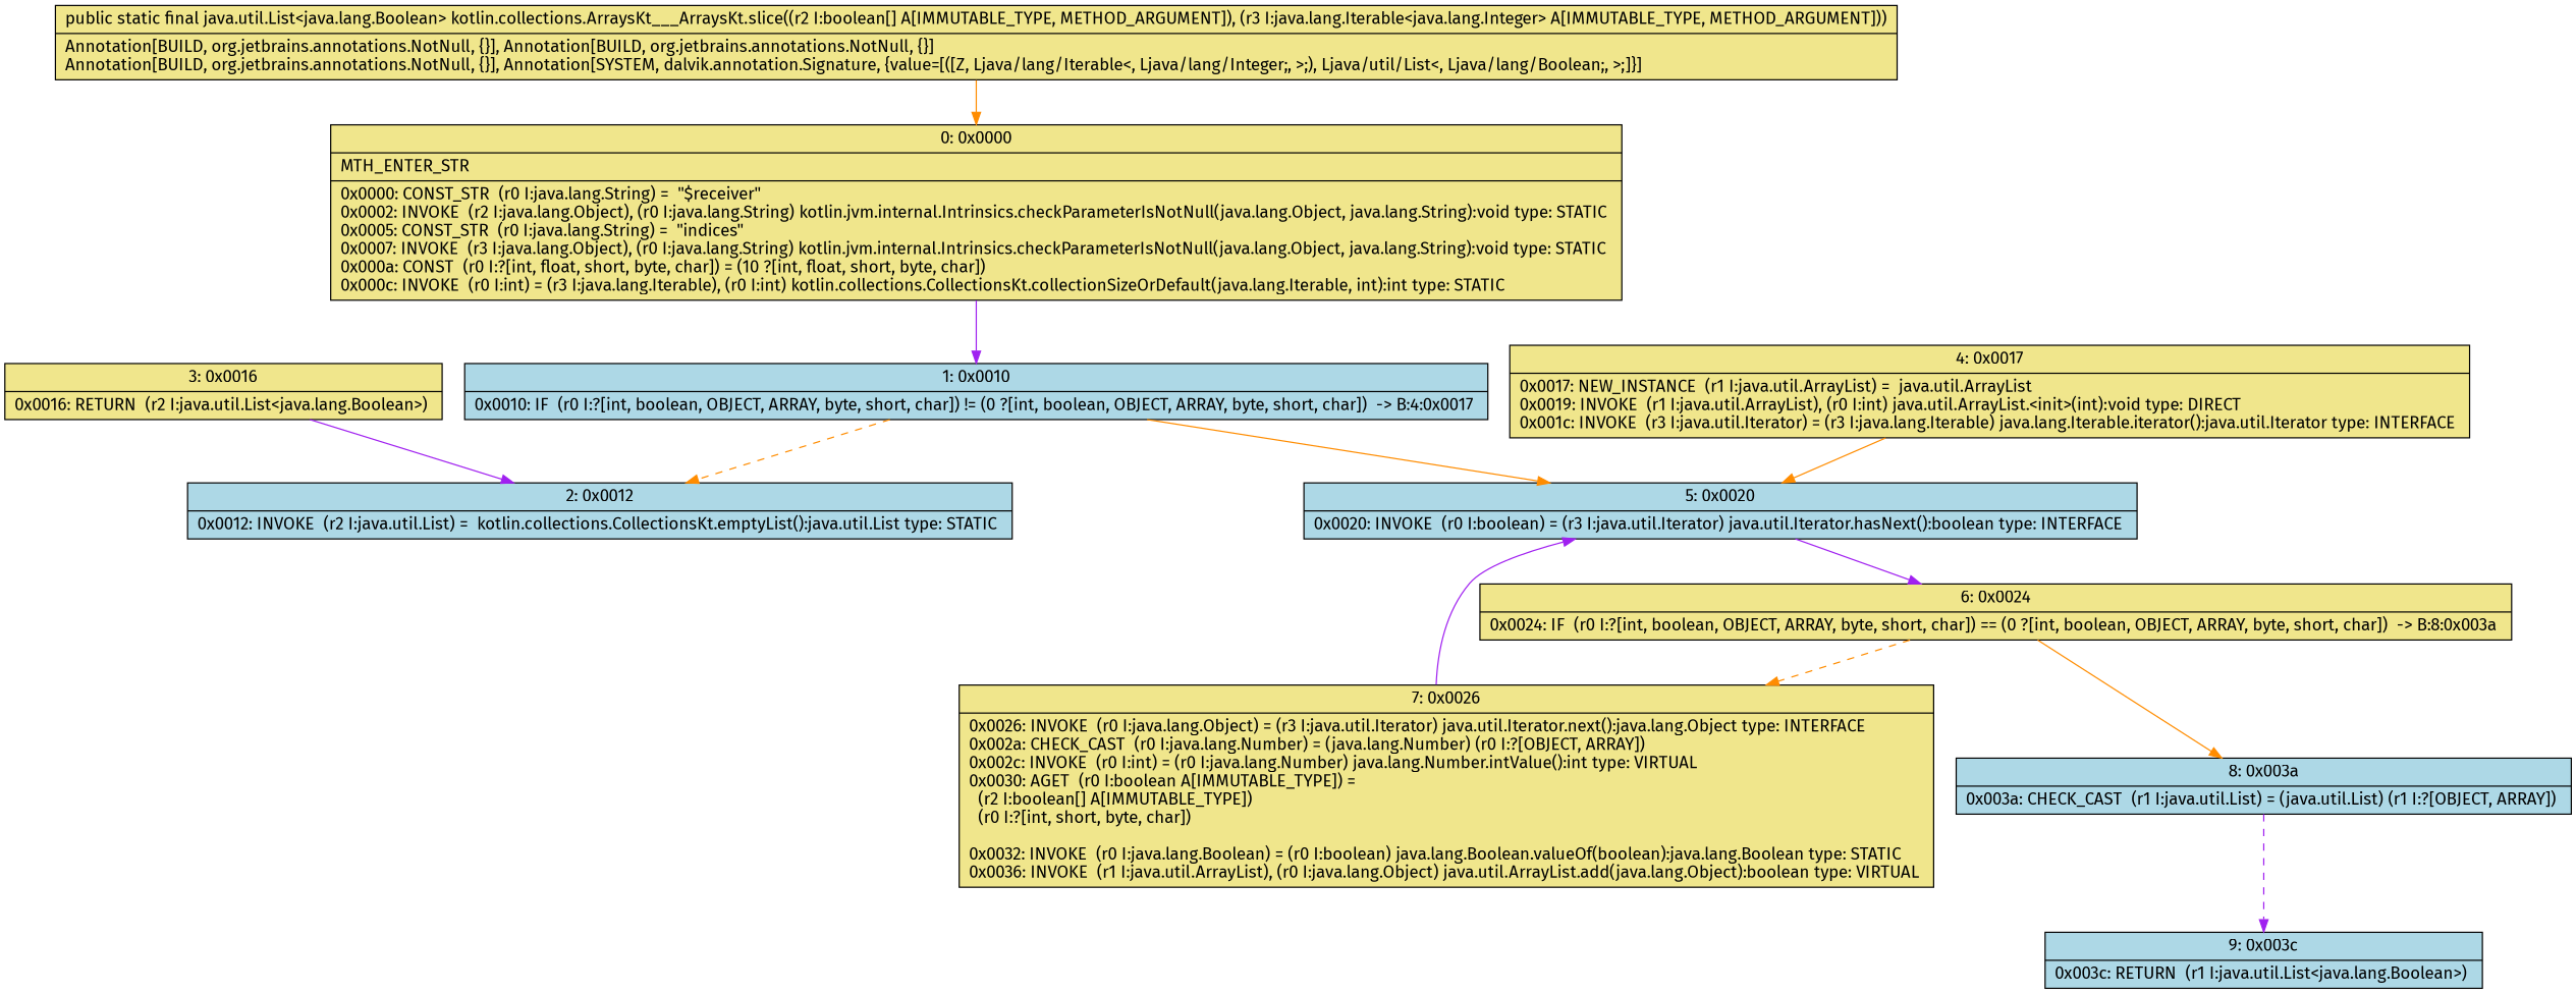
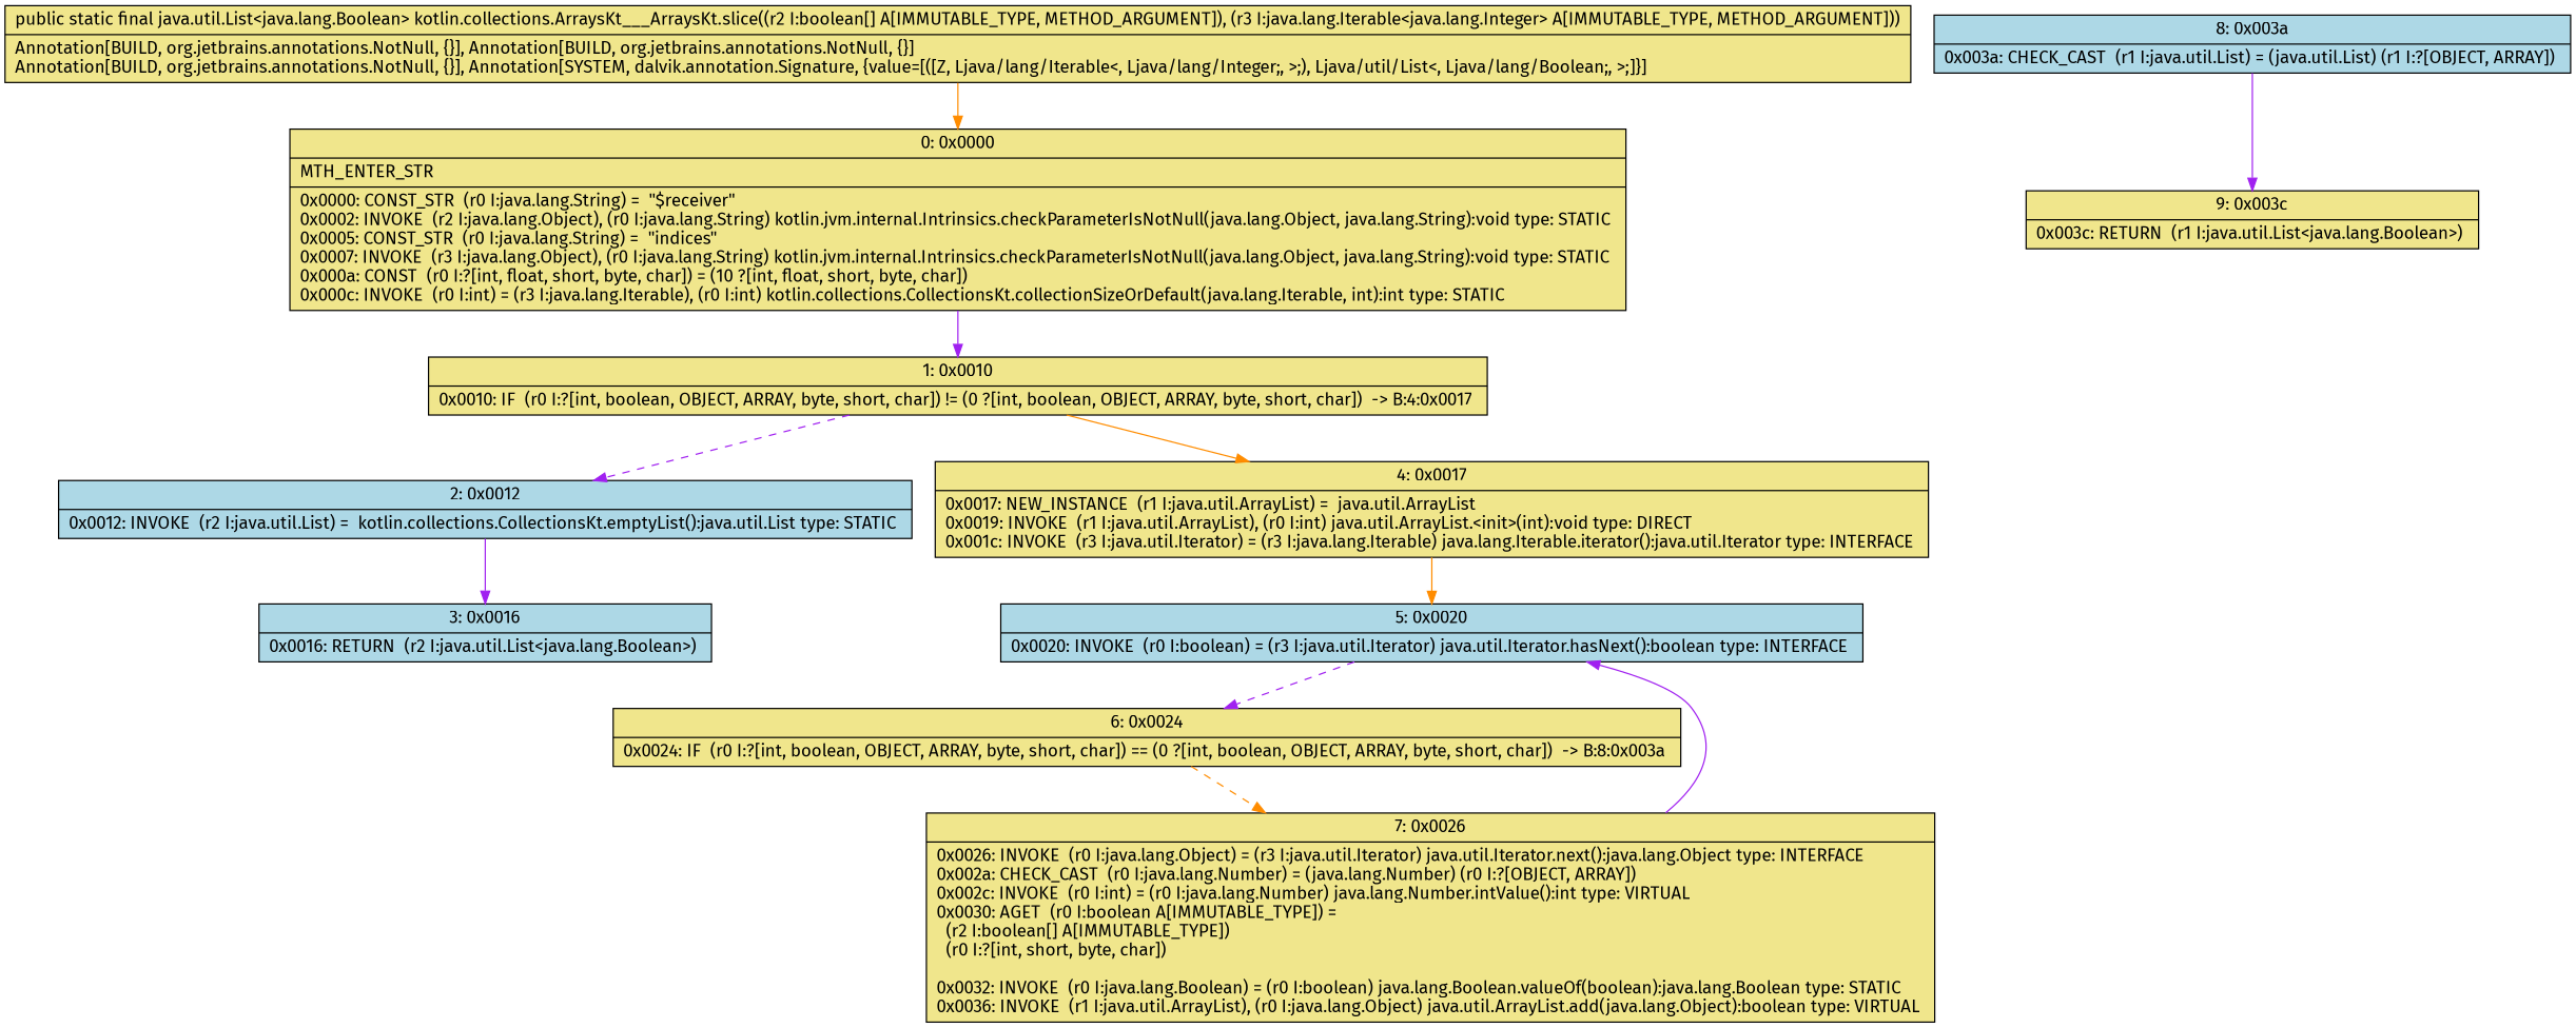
  digraph {
    fontname="Fira Sans"
    node [fillcolor=khaki fontname="Fira Sans" shape=record style=filled]
    edge [color=purple fontname="Fira Sans"]
    n1 [label="{0\:\ 0x0000|MTH_ENTER_STR\l|0x0000: CONST_STR  (r0 I:java.lang.String) =  \"$receiver\" \l0x0002: INVOKE  (r2 I:java.lang.Object), (r0 I:java.lang.String) kotlin.jvm.internal.Intrinsics.checkParameterIsNotNull(java.lang.Object, java.lang.String):void type: STATIC \l0x0005: CONST_STR  (r0 I:java.lang.String) =  \"indices\" \l0x0007: INVOKE  (r3 I:java.lang.Object), (r0 I:java.lang.String) kotlin.jvm.internal.Intrinsics.checkParameterIsNotNull(java.lang.Object, java.lang.String):void type: STATIC \l0x000a: CONST  (r0 I:?[int, float, short, byte, char]) = (10 ?[int, float, short, byte, char]) \l0x000c: INVOKE  (r0 I:int) = (r3 I:java.lang.Iterable), (r0 I:int) kotlin.collections.CollectionsKt.collectionSizeOrDefault(java.lang.Iterable, int):int type: STATIC \l}"]
-   n2 [fillcolor=lightblue label="{1\:\ 0x0010|0x0010: IF  (r0 I:?[int, boolean, OBJECT, ARRAY, byte, short, char]) != (0 ?[int, boolean, OBJECT, ARRAY, byte, short, char])  \-\> B:4:0x0017 \l}"]
+   n2 [label="{1\:\ 0x0010|0x0010: IF  (r0 I:?[int, boolean, OBJECT, ARRAY, byte, short, char]) != (0 ?[int, boolean, OBJECT, ARRAY, byte, short, char])  \-\> B:4:0x0017 \l}"]
    n3 [fillcolor=lightblue label="{2\:\ 0x0012|0x0012: INVOKE  (r2 I:java.util.List) =  kotlin.collections.CollectionsKt.emptyList():java.util.List type: STATIC \l}"]
    n4 [label="{4\:\ 0x0017|0x0017: NEW_INSTANCE  (r1 I:java.util.ArrayList) =  java.util.ArrayList \l0x0019: INVOKE  (r1 I:java.util.ArrayList), (r0 I:int) java.util.ArrayList.\<init\>(int):void type: DIRECT \l0x001c: INVOKE  (r3 I:java.util.Iterator) = (r3 I:java.lang.Iterable) java.lang.Iterable.iterator():java.util.Iterator type: INTERFACE \l}"]
-   n5 [label="{3\:\ 0x0016|0x0016: RETURN  (r2 I:java.util.List\<java.lang.Boolean\>) \l}"]
+   n5 [fillcolor=lightblue label="{3\:\ 0x0016|0x0016: RETURN  (r2 I:java.util.List\<java.lang.Boolean\>) \l}"]
    n6 [fillcolor=lightblue label="{5\:\ 0x0020|0x0020: INVOKE  (r0 I:boolean) = (r3 I:java.util.Iterator) java.util.Iterator.hasNext():boolean type: INTERFACE \l}"]
    n7 [label="{6\:\ 0x0024|0x0024: IF  (r0 I:?[int, boolean, OBJECT, ARRAY, byte, short, char]) == (0 ?[int, boolean, OBJECT, ARRAY, byte, short, char])  \-\> B:8:0x003a \l}"]
    n8 [label="{7\:\ 0x0026|0x0026: INVOKE  (r0 I:java.lang.Object) = (r3 I:java.util.Iterator) java.util.Iterator.next():java.lang.Object type: INTERFACE \l0x002a: CHECK_CAST  (r0 I:java.lang.Number) = (java.lang.Number) (r0 I:?[OBJECT, ARRAY]) \l0x002c: INVOKE  (r0 I:int) = (r0 I:java.lang.Number) java.lang.Number.intValue():int type: VIRTUAL \l0x0030: AGET  (r0 I:boolean A[IMMUTABLE_TYPE]) = \l  (r2 I:boolean[] A[IMMUTABLE_TYPE])\l  (r0 I:?[int, short, byte, char])\l \l0x0032: INVOKE  (r0 I:java.lang.Boolean) = (r0 I:boolean) java.lang.Boolean.valueOf(boolean):java.lang.Boolean type: STATIC \l0x0036: INVOKE  (r1 I:java.util.ArrayList), (r0 I:java.lang.Object) java.util.ArrayList.add(java.lang.Object):boolean type: VIRTUAL \l}"]
    n9 [fillcolor=lightblue label="{8\:\ 0x003a|0x003a: CHECK_CAST  (r1 I:java.util.List) = (java.util.List) (r1 I:?[OBJECT, ARRAY]) \l}"]
-   n10 [fillcolor=lightblue label="{9\:\ 0x003c|0x003c: RETURN  (r1 I:java.util.List\<java.lang.Boolean\>) \l}"]
+   n10 [label="{9\:\ 0x003c|0x003c: RETURN  (r1 I:java.util.List\<java.lang.Boolean\>) \l}"]
    n11 [label="{public static final java.util.List\<java.lang.Boolean\> kotlin.collections.ArraysKt___ArraysKt.slice((r2 I:boolean[] A[IMMUTABLE_TYPE, METHOD_ARGUMENT]), (r3 I:java.lang.Iterable\<java.lang.Integer\> A[IMMUTABLE_TYPE, METHOD_ARGUMENT]))  | Annotation[BUILD, org.jetbrains.annotations.NotNull, \{\}], Annotation[BUILD, org.jetbrains.annotations.NotNull, \{\}]\lAnnotation[BUILD, org.jetbrains.annotations.NotNull, \{\}], Annotation[SYSTEM, dalvik.annotation.Signature, \{value=[([Z, Ljava\/lang\/Iterable\<, Ljava\/lang\/Integer;, \>;), Ljava\/util\/List\<, Ljava\/lang\/Boolean;, \>;]\}]\l}"]
    n1 -> n2
-   n2 -> n3 [color=darkorange style=dashed]
-   n2 -> n6 [color=darkorange]
-   n5 -> n3
+   n2 -> n3 [style=dashed]
+   n2 -> n4 [color=darkorange]
+   n3 -> n5
    n4 -> n6 [color=darkorange]
-   n6 -> n7
+   n6 -> n7 [style=dashed]
    n7 -> n8 [color=darkorange style=dashed]
-   n7 -> n9 [color=darkorange]
    n8 -> n6
-   n9 -> n10 [style=dashed]
+   n9 -> n10
    n11 -> n1 [color=darkorange]
  }
